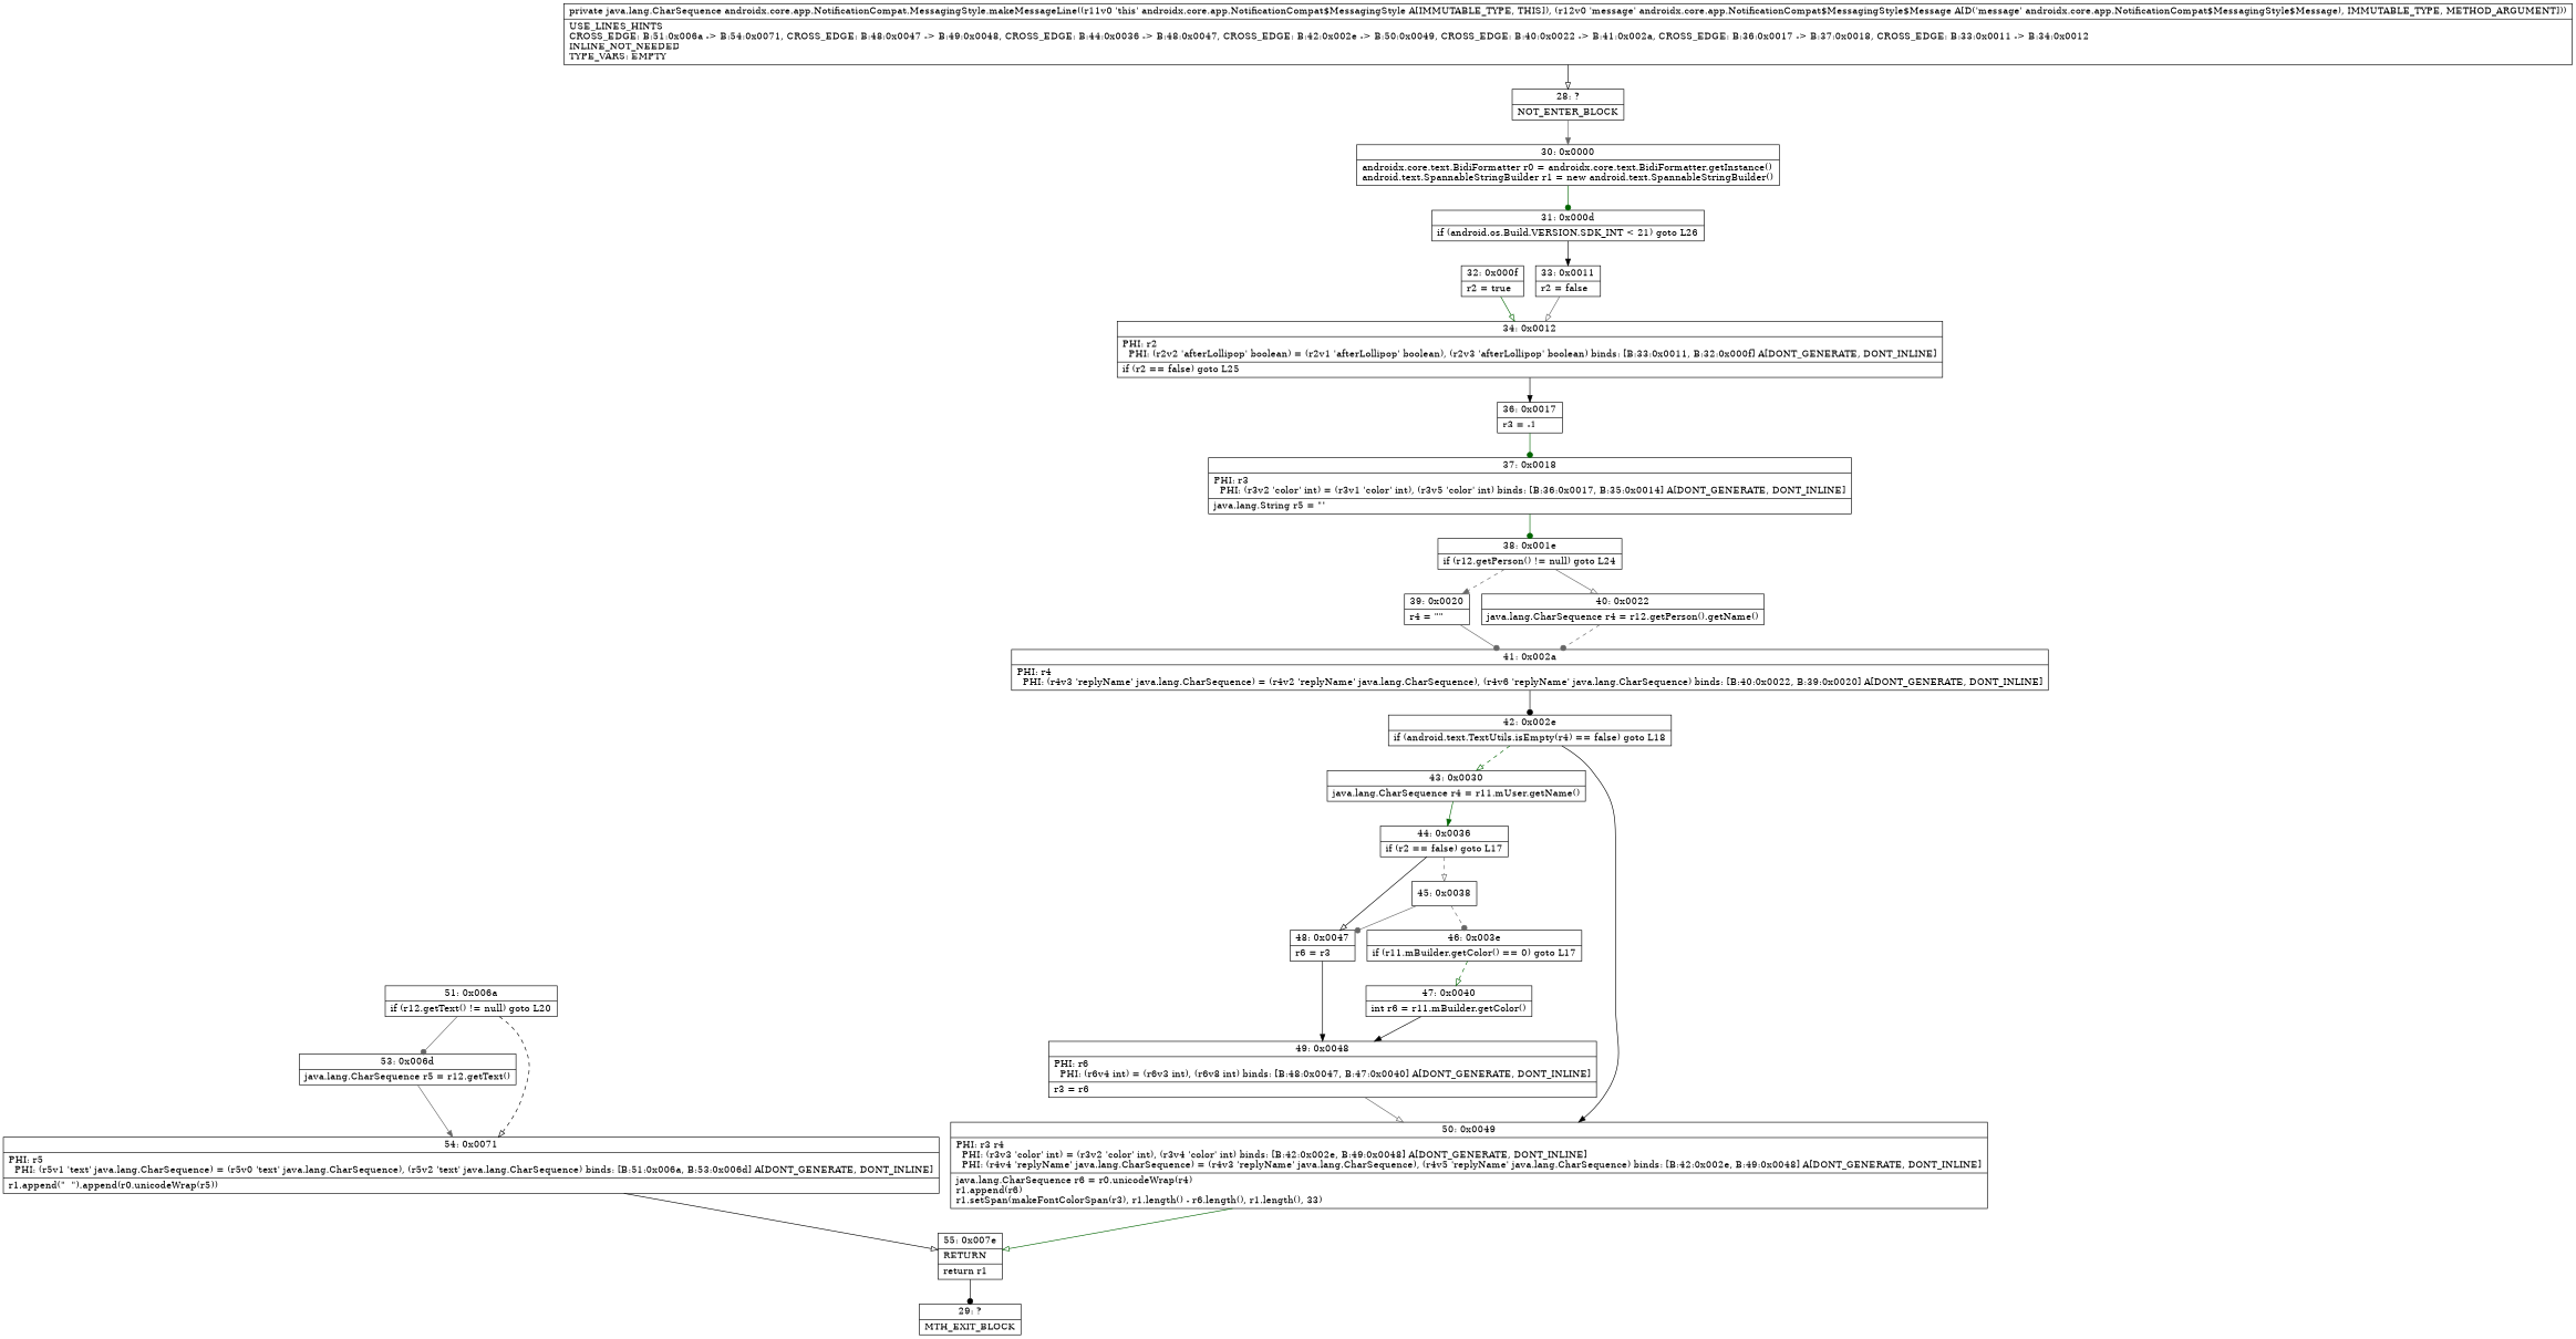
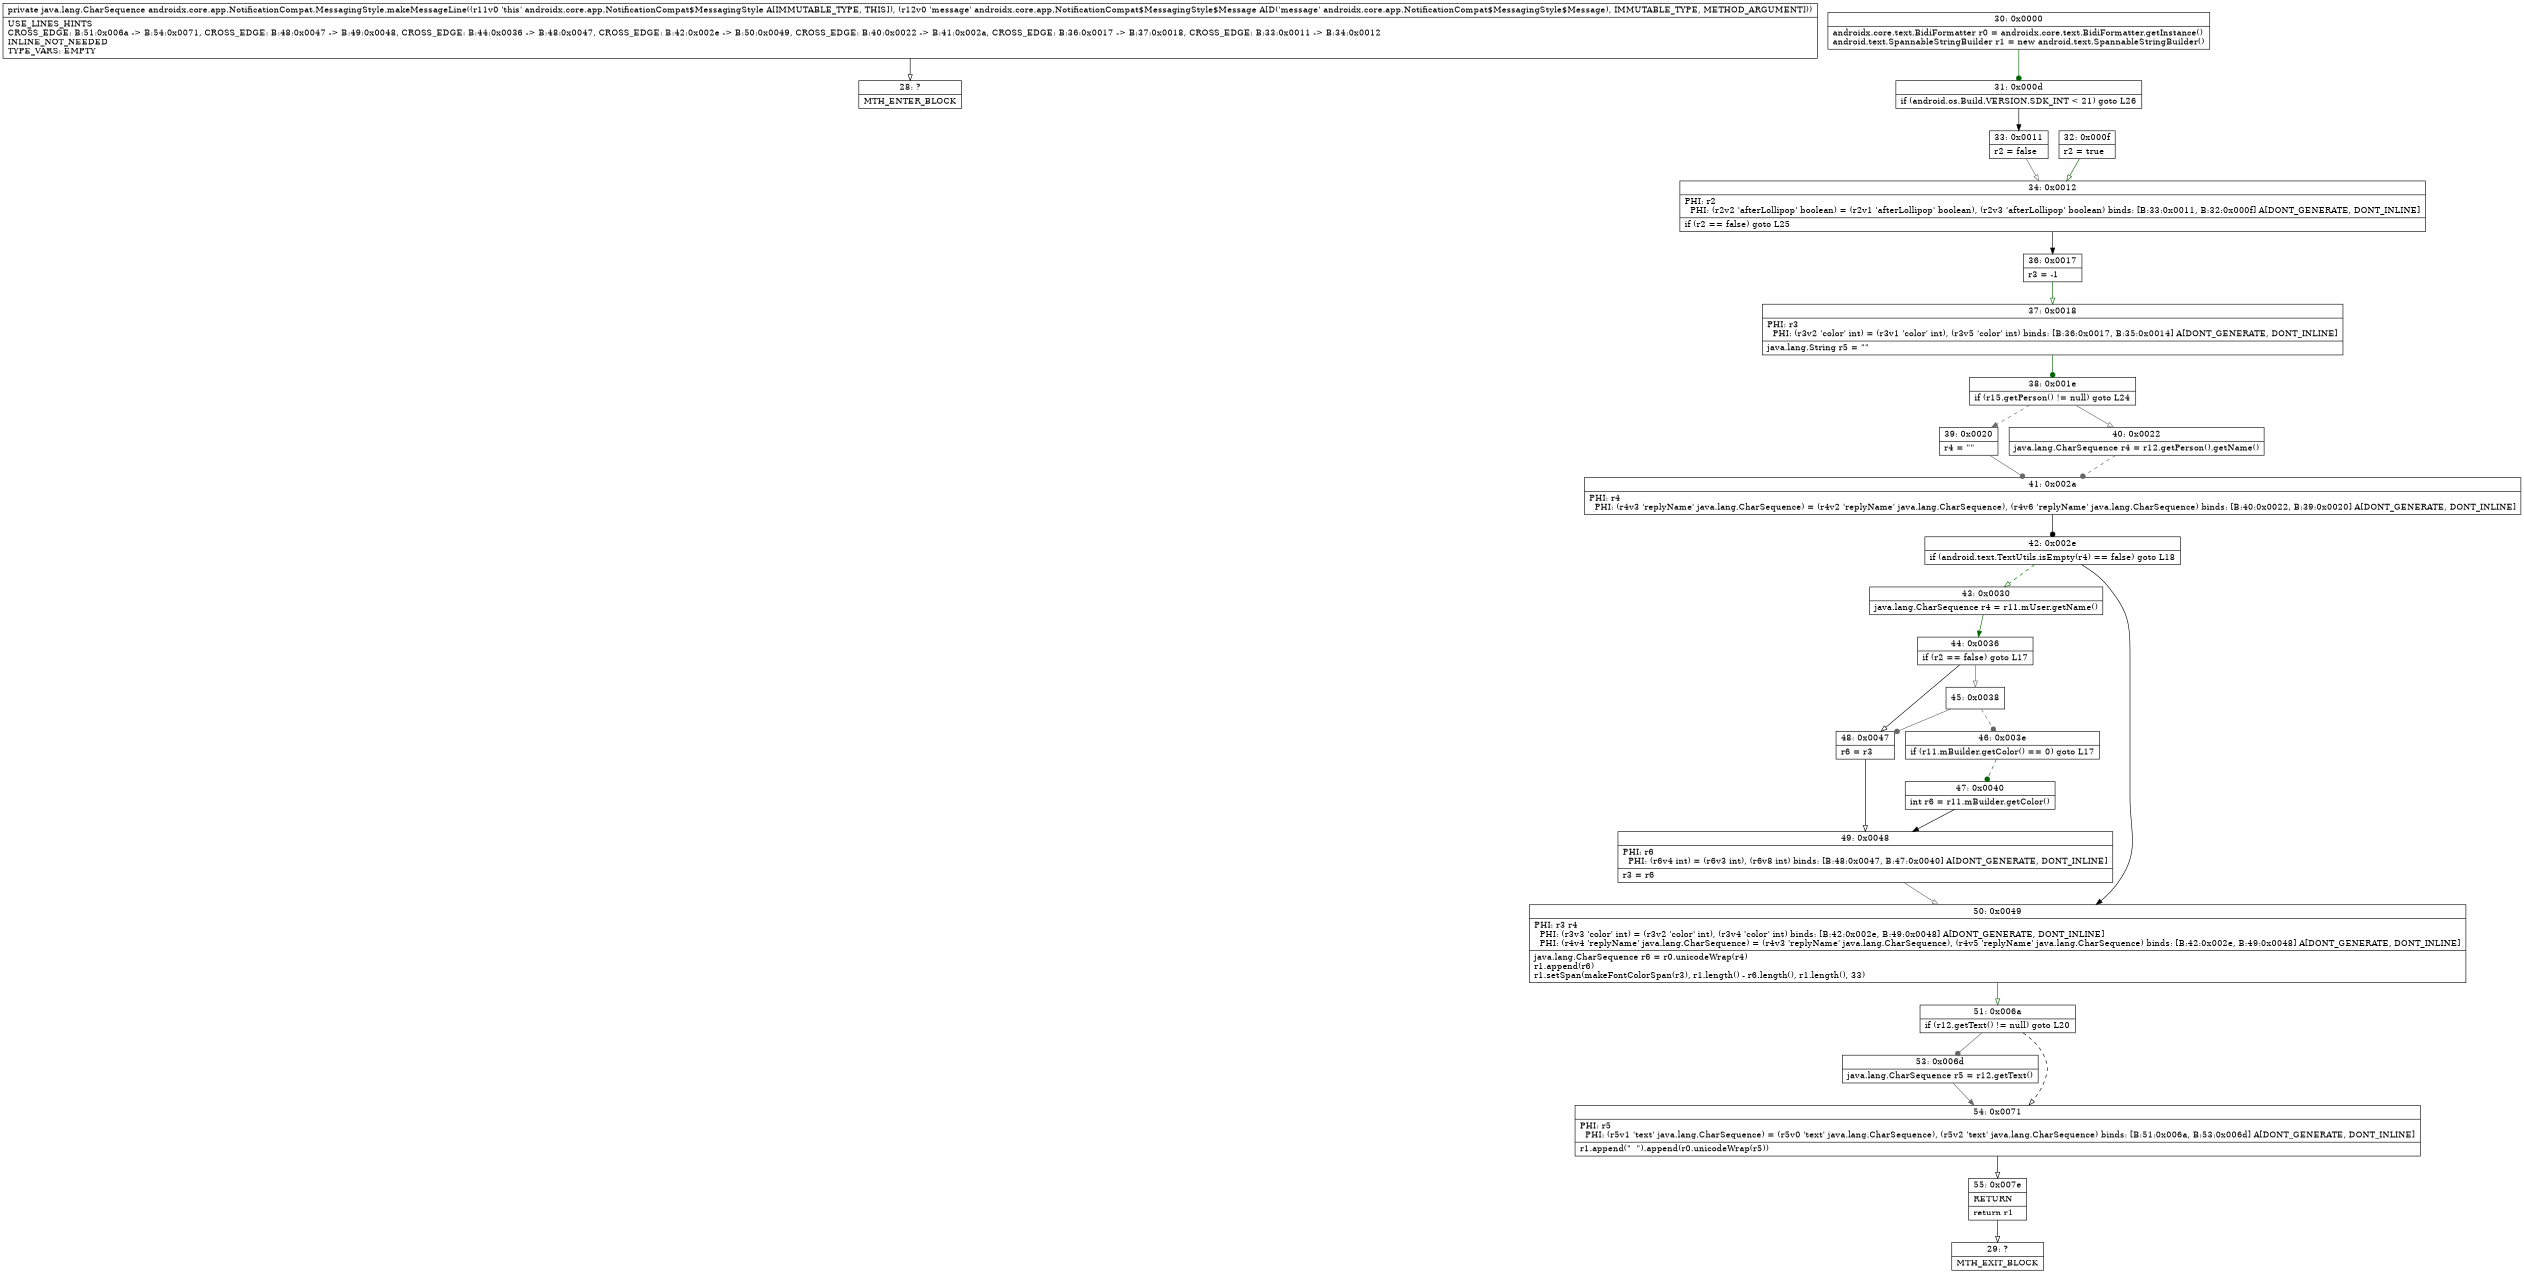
  digraph {
    node [shape=record]
    edge [arrowhead=onormal color=gray40]
-   n1 [label="{28\:\ ?|NOT_ENTER_BLOCK\l}"]
+   n1 [label="{28\:\ ?|MTH_ENTER_BLOCK\l}"]
    n2 [label="{30\:\ 0x0000|androidx.core.text.BidiFormatter r0 = androidx.core.text.BidiFormatter.getInstance()\landroid.text.SpannableStringBuilder r1 = new android.text.SpannableStringBuilder()\l}"]
    n3 [label="{31\:\ 0x000d|if (android.os.Build.VERSION.SDK_INT \< 21) goto L26\l}"]
    n4 [label="{33\:\ 0x0011|r2 = false\l}"]
    n5 [label="{32\:\ 0x000f|r2 = true\l}"]
    n6 [label="{34\:\ 0x0012|PHI: r2 \l  PHI: (r2v2 'afterLollipop' boolean) = (r2v1 'afterLollipop' boolean), (r2v3 'afterLollipop' boolean) binds: [B:33:0x0011, B:32:0x000f] A[DONT_GENERATE, DONT_INLINE]\l|if (r2 == false) goto L25\l}"]
    n7 [label="{36\:\ 0x0017|r3 = \-1\l}"]
    n8 [label="{37\:\ 0x0018|PHI: r3 \l  PHI: (r3v2 'color' int) = (r3v1 'color' int), (r3v5 'color' int) binds: [B:36:0x0017, B:35:0x0014] A[DONT_GENERATE, DONT_INLINE]\l|java.lang.String r5 = \"\"\l}"]
-   n9 [label="{38\:\ 0x001e|if (r12.getPerson() != null) goto L24\l}"]
+   n9 [label="{38\:\ 0x001e|if (r15.getPerson() != null) goto L24\l}"]
    n10 [label="{39\:\ 0x0020|r4 = \"\"\l}"]
    n11 [label="{40\:\ 0x0022|java.lang.CharSequence r4 = r12.getPerson().getName()\l}"]
    n12 [label="{41\:\ 0x002a|PHI: r4 \l  PHI: (r4v3 'replyName' java.lang.CharSequence) = (r4v2 'replyName' java.lang.CharSequence), (r4v6 'replyName' java.lang.CharSequence) binds: [B:40:0x0022, B:39:0x0020] A[DONT_GENERATE, DONT_INLINE]\l}"]
    n13 [label="{42\:\ 0x002e|if (android.text.TextUtils.isEmpty(r4) == false) goto L18\l}"]
    n14 [label="{43\:\ 0x0030|java.lang.CharSequence r4 = r11.mUser.getName()\l}"]
    n15 [label="{50\:\ 0x0049|PHI: r3 r4 \l  PHI: (r3v3 'color' int) = (r3v2 'color' int), (r3v4 'color' int) binds: [B:42:0x002e, B:49:0x0048] A[DONT_GENERATE, DONT_INLINE]\l  PHI: (r4v4 'replyName' java.lang.CharSequence) = (r4v3 'replyName' java.lang.CharSequence), (r4v5 'replyName' java.lang.CharSequence) binds: [B:42:0x002e, B:49:0x0048] A[DONT_GENERATE, DONT_INLINE]\l|java.lang.CharSequence r6 = r0.unicodeWrap(r4)\lr1.append(r6)\lr1.setSpan(makeFontColorSpan(r3), r1.length() \- r6.length(), r1.length(), 33)\l}"]
    n16 [label="{44\:\ 0x0036|if (r2 == false) goto L17\l}"]
    n17 [label="{51\:\ 0x006a|if (r12.getText() != null) goto L20\l}"]
    n18 [label="{45\:\ 0x0038}"]
    n19 [label="{48\:\ 0x0047|r6 = r3\l}"]
    n20 [label="{46\:\ 0x003e|if (r11.mBuilder.getColor() == 0) goto L17\l}"]
    n21 [label="{49\:\ 0x0048|PHI: r6 \l  PHI: (r6v4 int) = (r6v3 int), (r6v8 int) binds: [B:48:0x0047, B:47:0x0040] A[DONT_GENERATE, DONT_INLINE]\l|r3 = r6\l}"]
    n22 [label="{47\:\ 0x0040|int r6 = r11.mBuilder.getColor()\l}"]
    n23 [label="{53\:\ 0x006d|java.lang.CharSequence r5 = r12.getText()\l}"]
    n24 [label="{54\:\ 0x0071|PHI: r5 \l  PHI: (r5v1 'text' java.lang.CharSequence) = (r5v0 'text' java.lang.CharSequence), (r5v2 'text' java.lang.CharSequence) binds: [B:51:0x006a, B:53:0x006d] A[DONT_GENERATE, DONT_INLINE]\l|r1.append(\"  \").append(r0.unicodeWrap(r5))\l}"]
    n25 [label="{55\:\ 0x007e|RETURN\l|return r1\l}"]
    n26 [label="{29\:\ ?|MTH_EXIT_BLOCK\l}"]
    n27 [label="{private java.lang.CharSequence androidx.core.app.NotificationCompat.MessagingStyle.makeMessageLine((r11v0 'this' androidx.core.app.NotificationCompat$MessagingStyle A[IMMUTABLE_TYPE, THIS]), (r12v0 'message' androidx.core.app.NotificationCompat$MessagingStyle$Message A[D('message' androidx.core.app.NotificationCompat$MessagingStyle$Message), IMMUTABLE_TYPE, METHOD_ARGUMENT]))  | USE_LINES_HINTS\lCROSS_EDGE: B:51:0x006a \-\> B:54:0x0071, CROSS_EDGE: B:48:0x0047 \-\> B:49:0x0048, CROSS_EDGE: B:44:0x0036 \-\> B:48:0x0047, CROSS_EDGE: B:42:0x002e \-\> B:50:0x0049, CROSS_EDGE: B:40:0x0022 \-\> B:41:0x002a, CROSS_EDGE: B:36:0x0017 \-\> B:37:0x0018, CROSS_EDGE: B:33:0x0011 \-\> B:34:0x0012\lINLINE_NOT_NEEDED\lTYPE_VARS: EMPTY\l}"]
-   n1 -> n2 [arrowhead=normal]
    n2 -> n3 [arrowhead=dot color=darkgreen]
    n3 -> n4 [arrowhead=normal color=black]
    n4 -> n6
    n5 -> n6 [color=darkgreen]
    n6 -> n7 [arrowhead=normal color=black]
-   n7 -> n8 [arrowhead=dot color=darkgreen]
+   n7 -> n8 [color=darkgreen]
    n8 -> n9 [arrowhead=dot color=darkgreen]
    n9 -> n10 [arrowhead=normal style=dashed]
    n9 -> n11
    n10 -> n12 [arrowhead=dot]
    n11 -> n12 [arrowhead=dot style=dashed]
    n12 -> n13 [arrowhead=dot color=black]
    n13 -> n14 [color=darkgreen style=dashed]
    n13 -> n15 [arrowhead=normal color=black]
    n14 -> n16 [arrowhead=normal color=darkgreen]
-   n15 -> n25 [color=darkgreen]
-   n16 -> n18 [style=dashed]
+   n15 -> n17 [color=darkgreen]
+   n16 -> n18 [style=solid]
    n16 -> n19 [color=black]
    n17 -> n23 [arrowhead=dot]
    n17 -> n24 [color=black style=dashed]
    n18 -> n19 [arrowhead=dot]
    n18 -> n20 [arrowhead=dot style=dashed]
-   n19 -> n21 [arrowhead=normal color=black]
-   n20 -> n22 [color=darkgreen style=dashed]
+   n19 -> n21 [color=black]
+   n20 -> n22 [arrowhead=dot color=darkgreen style=dashed]
    n21 -> n15
    n22 -> n21 [arrowhead=normal color=black]
    n23 -> n24 [arrowhead=normal]
    n24 -> n25 [color=black]
-   n25 -> n26 [arrowhead=dot color=black]
+   n25 -> n26 [color=black]
    n27 -> n1 [color=black]
  }
